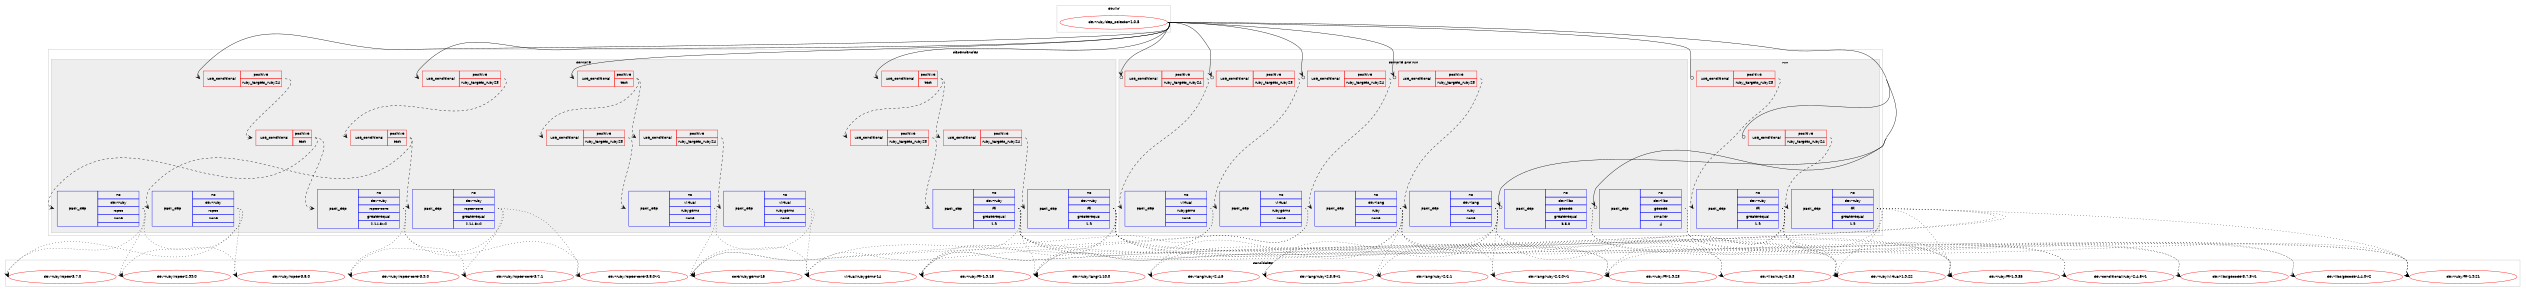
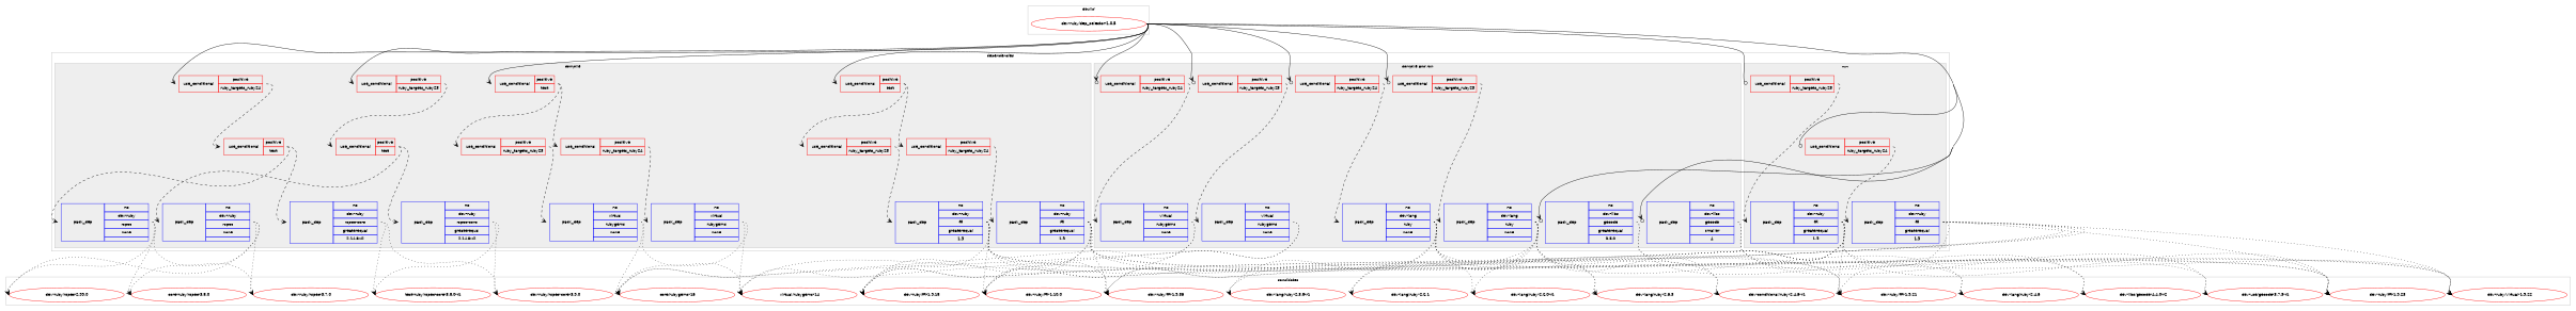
  digraph {
    compound=true
    concentrate=true
    fontname=Helvetica
    fontsize=10
    newrank=true
    rankdir=TB
    ranksep=1.5
    node [color=red fontname=Helvetica fontsize=10 shape=none]
    edge [arrowhead=vee headport=w style=dotted tailport=e weight=100]
    n1 [label="dev-ruby/dep_selector-1.0.5" width=4 shape=""]
    n2 [color=blue label=<<TABLE BORDER="0" CELLBORDER="1" CELLSPACING="0" CELLPADDING="4" WIDTH="220"><TR><TD ROWSPAN="6" CELLPADDING="30">pack_dep</TD></TR><TR><TD WIDTH="110">no</TD></TR><TR><TD>dev-ruby</TD></TR><TR><TD>rspec</TD></TR><TR><TD>none</TD></TR><TR><TD></TD></TR></TABLE>>]
    n3 [color=blue label=<<TABLE BORDER="0" CELLBORDER="1" CELLSPACING="0" CELLPADDING="4" WIDTH="220"><TR><TD ROWSPAN="6" CELLPADDING="30">pack_dep</TD></TR><TR><TD WIDTH="110">no</TD></TR><TR><TD>dev-ruby</TD></TR><TR><TD>rspec-core</TD></TR><TR><TD>greaterequal</TD></TR><TR><TD>2.14.8-r2</TD></TR></TABLE>>]
    n4 [label=<<TABLE BORDER="0" CELLBORDER="1" CELLSPACING="0" CELLPADDING="4"><TR><TD ROWSPAN="3" CELLPADDING="10">use_conditional</TD></TR><TR><TD>positive</TD></TR><TR><TD>test</TD></TR></TABLE>>]
    n5 [label=<<TABLE BORDER="0" CELLBORDER="1" CELLSPACING="0" CELLPADDING="4"><TR><TD ROWSPAN="3" CELLPADDING="10">use_conditional</TD></TR><TR><TD>positive</TD></TR><TR><TD>ruby_targets_ruby23</TD></TR></TABLE>>]
    n6 [color=blue label=<<TABLE BORDER="0" CELLBORDER="1" CELLSPACING="0" CELLPADDING="4" WIDTH="220"><TR><TD ROWSPAN="6" CELLPADDING="30">pack_dep</TD></TR><TR><TD WIDTH="110">no</TD></TR><TR><TD>dev-ruby</TD></TR><TR><TD>rspec</TD></TR><TR><TD>none</TD></TR><TR><TD></TD></TR></TABLE>>]
    n7 [color=blue label=<<TABLE BORDER="0" CELLBORDER="1" CELLSPACING="0" CELLPADDING="4" WIDTH="220"><TR><TD ROWSPAN="6" CELLPADDING="30">pack_dep</TD></TR><TR><TD WIDTH="110">no</TD></TR><TR><TD>dev-ruby</TD></TR><TR><TD>rspec-core</TD></TR><TR><TD>greaterequal</TD></TR><TR><TD>2.14.8-r2</TD></TR></TABLE>>]
    n8 [label=<<TABLE BORDER="0" CELLBORDER="1" CELLSPACING="0" CELLPADDING="4"><TR><TD ROWSPAN="3" CELLPADDING="10">use_conditional</TD></TR><TR><TD>positive</TD></TR><TR><TD>test</TD></TR></TABLE>>]
    n9 [label=<<TABLE BORDER="0" CELLBORDER="1" CELLSPACING="0" CELLPADDING="4"><TR><TD ROWSPAN="3" CELLPADDING="10">use_conditional</TD></TR><TR><TD>positive</TD></TR><TR><TD>ruby_targets_ruby24</TD></TR></TABLE>>]
    n10 [color=blue label=<<TABLE BORDER="0" CELLBORDER="1" CELLSPACING="0" CELLPADDING="4" WIDTH="220"><TR><TD ROWSPAN="6" CELLPADDING="30">pack_dep</TD></TR><TR><TD WIDTH="110">no</TD></TR><TR><TD>dev-ruby</TD></TR><TR><TD>ffi</TD></TR><TR><TD>greaterequal</TD></TR><TR><TD>1.9</TD></TR></TABLE>>]
    n11 [label=<<TABLE BORDER="0" CELLBORDER="1" CELLSPACING="0" CELLPADDING="4"><TR><TD ROWSPAN="3" CELLPADDING="10">use_conditional</TD></TR><TR><TD>positive</TD></TR><TR><TD>ruby_targets_ruby23</TD></TR></TABLE>>]
    n12 [color=blue label=<<TABLE BORDER="0" CELLBORDER="1" CELLSPACING="0" CELLPADDING="4" WIDTH="220"><TR><TD ROWSPAN="6" CELLPADDING="30">pack_dep</TD></TR><TR><TD WIDTH="110">no</TD></TR><TR><TD>dev-ruby</TD></TR><TR><TD>ffi</TD></TR><TR><TD>greaterequal</TD></TR><TR><TD>1.9</TD></TR></TABLE>>]
    n13 [label=<<TABLE BORDER="0" CELLBORDER="1" CELLSPACING="0" CELLPADDING="4"><TR><TD ROWSPAN="3" CELLPADDING="10">use_conditional</TD></TR><TR><TD>positive</TD></TR><TR><TD>ruby_targets_ruby24</TD></TR></TABLE>>]
    n14 [label=<<TABLE BORDER="0" CELLBORDER="1" CELLSPACING="0" CELLPADDING="4"><TR><TD ROWSPAN="3" CELLPADDING="10">use_conditional</TD></TR><TR><TD>positive</TD></TR><TR><TD>test</TD></TR></TABLE>>]
    n15 [color=blue label=<<TABLE BORDER="0" CELLBORDER="1" CELLSPACING="0" CELLPADDING="4" WIDTH="220"><TR><TD ROWSPAN="6" CELLPADDING="30">pack_dep</TD></TR><TR><TD WIDTH="110">no</TD></TR><TR><TD>virtual</TD></TR><TR><TD>rubygems</TD></TR><TR><TD>none</TD></TR><TR><TD></TD></TR></TABLE>>]
    n16 [label=<<TABLE BORDER="0" CELLBORDER="1" CELLSPACING="0" CELLPADDING="4"><TR><TD ROWSPAN="3" CELLPADDING="10">use_conditional</TD></TR><TR><TD>positive</TD></TR><TR><TD>ruby_targets_ruby23</TD></TR></TABLE>>]
    n17 [color=blue label=<<TABLE BORDER="0" CELLBORDER="1" CELLSPACING="0" CELLPADDING="4" WIDTH="220"><TR><TD ROWSPAN="6" CELLPADDING="30">pack_dep</TD></TR><TR><TD WIDTH="110">no</TD></TR><TR><TD>virtual</TD></TR><TR><TD>rubygems</TD></TR><TR><TD>none</TD></TR><TR><TD></TD></TR></TABLE>>]
    n18 [label=<<TABLE BORDER="0" CELLBORDER="1" CELLSPACING="0" CELLPADDING="4"><TR><TD ROWSPAN="3" CELLPADDING="10">use_conditional</TD></TR><TR><TD>positive</TD></TR><TR><TD>ruby_targets_ruby24</TD></TR></TABLE>>]
    n19 [label=<<TABLE BORDER="0" CELLBORDER="1" CELLSPACING="0" CELLPADDING="4"><TR><TD ROWSPAN="3" CELLPADDING="10">use_conditional</TD></TR><TR><TD>positive</TD></TR><TR><TD>test</TD></TR></TABLE>>]
    n20 [color=blue label=<<TABLE BORDER="0" CELLBORDER="1" CELLSPACING="0" CELLPADDING="4" WIDTH="220"><TR><TD ROWSPAN="6" CELLPADDING="30">pack_dep</TD></TR><TR><TD WIDTH="110">no</TD></TR><TR><TD>dev-lang</TD></TR><TR><TD>ruby</TD></TR><TR><TD>none</TD></TR><TR><TD></TD></TR></TABLE>>]
    n21 [label=<<TABLE BORDER="0" CELLBORDER="1" CELLSPACING="0" CELLPADDING="4"><TR><TD ROWSPAN="3" CELLPADDING="10">use_conditional</TD></TR><TR><TD>positive</TD></TR><TR><TD>ruby_targets_ruby23</TD></TR></TABLE>>]
    n22 [color=blue label=<<TABLE BORDER="0" CELLBORDER="1" CELLSPACING="0" CELLPADDING="4" WIDTH="220"><TR><TD ROWSPAN="6" CELLPADDING="30">pack_dep</TD></TR><TR><TD WIDTH="110">no</TD></TR><TR><TD>virtual</TD></TR><TR><TD>rubygems</TD></TR><TR><TD>none</TD></TR><TR><TD></TD></TR></TABLE>>]
    n23 [label=<<TABLE BORDER="0" CELLBORDER="1" CELLSPACING="0" CELLPADDING="4"><TR><TD ROWSPAN="3" CELLPADDING="10">use_conditional</TD></TR><TR><TD>positive</TD></TR><TR><TD>ruby_targets_ruby23</TD></TR></TABLE>>]
    n24 [color=blue label=<<TABLE BORDER="0" CELLBORDER="1" CELLSPACING="0" CELLPADDING="4" WIDTH="220"><TR><TD ROWSPAN="6" CELLPADDING="30">pack_dep</TD></TR><TR><TD WIDTH="110">no</TD></TR><TR><TD>dev-lang</TD></TR><TR><TD>ruby</TD></TR><TR><TD>none</TD></TR><TR><TD></TD></TR></TABLE>>]
    n25 [label=<<TABLE BORDER="0" CELLBORDER="1" CELLSPACING="0" CELLPADDING="4"><TR><TD ROWSPAN="3" CELLPADDING="10">use_conditional</TD></TR><TR><TD>positive</TD></TR><TR><TD>ruby_targets_ruby24</TD></TR></TABLE>>]
    n26 [color=blue label=<<TABLE BORDER="0" CELLBORDER="1" CELLSPACING="0" CELLPADDING="4" WIDTH="220"><TR><TD ROWSPAN="6" CELLPADDING="30">pack_dep</TD></TR><TR><TD WIDTH="110">no</TD></TR><TR><TD>virtual</TD></TR><TR><TD>rubygems</TD></TR><TR><TD>none</TD></TR><TR><TD></TD></TR></TABLE>>]
    n27 [label=<<TABLE BORDER="0" CELLBORDER="1" CELLSPACING="0" CELLPADDING="4"><TR><TD ROWSPAN="3" CELLPADDING="10">use_conditional</TD></TR><TR><TD>positive</TD></TR><TR><TD>ruby_targets_ruby24</TD></TR></TABLE>>]
    n28 [color=blue label=<<TABLE BORDER="0" CELLBORDER="1" CELLSPACING="0" CELLPADDING="4" WIDTH="220"><TR><TD ROWSPAN="6" CELLPADDING="30">pack_dep</TD></TR><TR><TD WIDTH="110">no</TD></TR><TR><TD>dev-libs</TD></TR><TR><TD>gecode</TD></TR><TR><TD>greaterequal</TD></TR><TR><TD>3.5.0</TD></TR></TABLE>>]
    n29 [color=blue label=<<TABLE BORDER="0" CELLBORDER="1" CELLSPACING="0" CELLPADDING="4" WIDTH="220"><TR><TD ROWSPAN="6" CELLPADDING="30">pack_dep</TD></TR><TR><TD WIDTH="110">no</TD></TR><TR><TD>dev-libs</TD></TR><TR><TD>gecode</TD></TR><TR><TD>smaller</TD></TR><TR><TD>4</TD></TR></TABLE>>]
    n30 [color=blue label=<<TABLE BORDER="0" CELLBORDER="1" CELLSPACING="0" CELLPADDING="4" WIDTH="220"><TR><TD ROWSPAN="6" CELLPADDING="30">pack_dep</TD></TR><TR><TD WIDTH="110">no</TD></TR><TR><TD>dev-ruby</TD></TR><TR><TD>ffi</TD></TR><TR><TD>greaterequal</TD></TR><TR><TD>1.9</TD></TR></TABLE>>]
    n31 [label=<<TABLE BORDER="0" CELLBORDER="1" CELLSPACING="0" CELLPADDING="4"><TR><TD ROWSPAN="3" CELLPADDING="10">use_conditional</TD></TR><TR><TD>positive</TD></TR><TR><TD>ruby_targets_ruby23</TD></TR></TABLE>>]
    n32 [color=blue label=<<TABLE BORDER="0" CELLBORDER="1" CELLSPACING="0" CELLPADDING="4" WIDTH="220"><TR><TD ROWSPAN="6" CELLPADDING="30">pack_dep</TD></TR><TR><TD WIDTH="110">no</TD></TR><TR><TD>dev-ruby</TD></TR><TR><TD>ffi</TD></TR><TR><TD>greaterequal</TD></TR><TR><TD>1.9</TD></TR></TABLE>>]
    n33 [label=<<TABLE BORDER="0" CELLBORDER="1" CELLSPACING="0" CELLPADDING="4"><TR><TD ROWSPAN="3" CELLPADDING="10">use_conditional</TD></TR><TR><TD>positive</TD></TR><TR><TD>ruby_targets_ruby24</TD></TR></TABLE>>]
    n34 [label="dev-ruby/rspec-2.99.0" width=4 shape=""]
    n35 [label="dev-ruby/rspec-3.7.0" width=4 shape=""]
-   n36 [label="dev-ruby/rspec-3.8.0" width=4 shape=""]
-   n37 [label="dev-ruby/rspec-core-3.7.1" width=4 shape=""]
+   n36 [label="core-ruby/rspec-3.8.0" width=4 shape=""]
    n38 [label="dev-ruby/rspec-core-3.9.0" width=4 shape=""]
-   n39 [label="dev-ruby/rspec-core-3.8.0-r1" width=4 shape=""]
-   n40 [label="dev-ruby/lang-1.10.0" width=4 shape=""]
+   n39 [label="test-ruby/rspec-core-3.8.0-r1" width=4 shape=""]
+   n40 [label="dev-ruby/ffi-1.10.0" width=4 shape=""]
    n41 [label="dev-ruby/ffi-1.9.18" width=4 shape=""]
    n42 [label="dev-ruby/ffi-1.9.21" width=4 shape=""]
    n43 [label="dev-ruby/virtual-1.9.22" width=4 shape=""]
    n44 [label="dev-ruby/ffi-1.9.23" width=4 shape=""]
    n45 [label="dev-ruby/ffi-1.9.35" width=4 shape=""]
    n46 [label="virtual/rubygems-14" width=4 shape=""]
    n47 [label="core/rubygems-15" width=4 shape=""]
    n48 [label="dev-lang/ruby-2.3.8-r1" width=4 shape=""]
    n49 [label="dev-lang/ruby-2.4.5" width=4 shape=""]
    n50 [label="dev-conditional/ruby-2.4.5-r1" width=4 shape=""]
-   n51 [label="dev-libs/ruby-2.5.3" width=4 shape=""]
+   n51 [label="dev-lang/ruby-2.5.3" width=4 shape=""]
    n52 [label="dev-lang/ruby-2.6.0-r1" width=4 shape=""]
    n53 [label="dev-lang/ruby-2.6.1" width=4 shape=""]
-   n54 [label="dev-libs/gecode-3.7.3-r1" width=4 shape=""]
+   n54 [label="dev-use/gecode-3.7.3-r1" width=4 shape=""]
    n55 [label="dev-libs/gecode-4.4.0-r2" width=4 shape=""]
    subgraph cluster_1 {
      color=gray
      label=<<i>ebuild</i>>
      rank=same
      n1
    }
    subgraph cluster_2 {
      color=gray
      label=<<i>dependencies</i>>
      subgraph cluster_3 {
        color=gray
        fillcolor="#eeeeee"
        label=<<i>compile</i>>
        style=filled
        subgraph sub_4 {
          color=gray
          fillcolor="#eeeeee"
          label=<<i>compile</i>>
          style=filled
          n5
          subgraph sub_5 {
            color=gray
            fillcolor="#eeeeee"
            label=<<i>compile</i>>
            style=filled
            n4
            subgraph sub_6 {
              color=gray
              fillcolor="#eeeeee"
              label=<<i>compile</i>>
              style=filled
              n2
            }
            subgraph sub_7 {
              color=gray
              fillcolor="#eeeeee"
              label=<<i>compile</i>>
              style=filled
              n3
            }
          }
        }
        subgraph sub_8 {
          color=gray
          fillcolor="#eeeeee"
          label=<<i>compile</i>>
          style=filled
          n9
          subgraph sub_9 {
            color=gray
            fillcolor="#eeeeee"
            label=<<i>compile</i>>
            style=filled
            n8
            subgraph sub_10 {
              color=gray
              fillcolor="#eeeeee"
              label=<<i>compile</i>>
              style=filled
              n6
            }
            subgraph sub_11 {
              color=gray
              fillcolor="#eeeeee"
              label=<<i>compile</i>>
              style=filled
              n7
            }
          }
        }
        subgraph sub_12 {
          color=gray
          fillcolor="#eeeeee"
          label=<<i>compile</i>>
          style=filled
          n14
          subgraph sub_13 {
            color=gray
            fillcolor="#eeeeee"
            label=<<i>compile</i>>
            style=filled
            n11
            subgraph sub_14 {
              color=gray
              fillcolor="#eeeeee"
              label=<<i>compile</i>>
              style=filled
              n10
            }
          }
          subgraph sub_15 {
            color=gray
            fillcolor="#eeeeee"
            label=<<i>compile</i>>
            style=filled
            n13
            subgraph sub_16 {
              color=gray
              fillcolor="#eeeeee"
              label=<<i>compile</i>>
              style=filled
              n12
            }
          }
        }
        subgraph sub_17 {
          color=gray
          fillcolor="#eeeeee"
          label=<<i>compile</i>>
          style=filled
          n19
          subgraph sub_18 {
            color=gray
            fillcolor="#eeeeee"
            label=<<i>compile</i>>
            style=filled
            n16
            subgraph sub_19 {
              color=gray
              fillcolor="#eeeeee"
              label=<<i>compile</i>>
              style=filled
              n15
            }
          }
          subgraph sub_20 {
            color=gray
            fillcolor="#eeeeee"
            label=<<i>compile</i>>
            style=filled
            n18
            subgraph sub_21 {
              color=gray
              fillcolor="#eeeeee"
              label=<<i>compile</i>>
              style=filled
              n17
            }
          }
        }
      }
      subgraph cluster_22 {
        color=gray
        fillcolor="#eeeeee"
        label=<<i>compile and run</i>>
        style=filled
        subgraph sub_23 {
          color=gray
          fillcolor="#eeeeee"
          label=<<i>compile and run</i>>
          style=filled
          n21
          subgraph sub_24 {
            color=gray
            fillcolor="#eeeeee"
            label=<<i>compile and run</i>>
            style=filled
            n20
          }
        }
        subgraph sub_25 {
          color=gray
          fillcolor="#eeeeee"
          label=<<i>compile and run</i>>
          style=filled
          n23
          subgraph sub_26 {
            color=gray
            fillcolor="#eeeeee"
            label=<<i>compile and run</i>>
            style=filled
            n22
          }
        }
        subgraph sub_27 {
          color=gray
          fillcolor="#eeeeee"
          label=<<i>compile and run</i>>
          style=filled
          n25
          subgraph sub_28 {
            color=gray
            fillcolor="#eeeeee"
            label=<<i>compile and run</i>>
            style=filled
            n24
          }
        }
        subgraph sub_29 {
          color=gray
          fillcolor="#eeeeee"
          label=<<i>compile and run</i>>
          style=filled
          n27
          subgraph sub_30 {
            color=gray
            fillcolor="#eeeeee"
            label=<<i>compile and run</i>>
            style=filled
            n26
          }
        }
        subgraph sub_31 {
          color=gray
          fillcolor="#eeeeee"
          label=<<i>compile and run</i>>
          style=filled
          n28
        }
        subgraph sub_32 {
          color=gray
          fillcolor="#eeeeee"
          label=<<i>compile and run</i>>
          style=filled
          n29
        }
      }
      subgraph cluster_33 {
        color=gray
        fillcolor="#eeeeee"
        label=<<i>run</i>>
        style=filled
        subgraph sub_34 {
          color=gray
          fillcolor="#eeeeee"
          label=<<i>run</i>>
          style=filled
          n31
          subgraph sub_35 {
            color=gray
            fillcolor="#eeeeee"
            label=<<i>run</i>>
            style=filled
            n30
          }
        }
        subgraph sub_36 {
          color=gray
          fillcolor="#eeeeee"
          label=<<i>run</i>>
          style=filled
          n33
          subgraph sub_37 {
            color=gray
            fillcolor="#eeeeee"
            label=<<i>run</i>>
            style=filled
            n32
          }
        }
      }
    }
    subgraph cluster_38 {
      color=gray
      label=<<i>candidates</i>>
      rank=same
      subgraph sub_39 {
        color=black
        label=<<i>candidates</i>>
        nodesep=1
        rank=same
        n34
        n35
        n36
      }
      subgraph sub_40 {
        color=black
        label=<<i>candidates</i>>
        nodesep=1
        rank=same
-       n37
        n38
        n39
      }
      subgraph sub_41 {
        color=black
        label=<<i>candidates</i>>
        nodesep=1
        rank=same
        n34
        n35
        n36
      }
      subgraph sub_42 {
        color=black
        label=<<i>candidates</i>>
        nodesep=1
        rank=same
-       n37
        n38
        n39
      }
      subgraph sub_43 {
        color=black
        label=<<i>candidates</i>>
        nodesep=1
        rank=same
        n40
        n41
        n42
        n43
        n44
        n45
      }
      subgraph sub_44 {
        color=black
        label=<<i>candidates</i>>
        nodesep=1
        rank=same
        n40
        n41
        n42
        n43
        n44
        n45
      }
      subgraph sub_45 {
        color=black
        label=<<i>candidates</i>>
        nodesep=1
        rank=same
        n46
        n47
      }
      subgraph sub_46 {
        color=black
        label=<<i>candidates</i>>
        nodesep=1
        rank=same
        n46
        n47
      }
      subgraph sub_47 {
        color=black
        label=<<i>candidates</i>>
        nodesep=1
        rank=same
        n48
        n49
        n50
        n51
        n52
        n53
      }
      subgraph sub_48 {
        color=black
        label=<<i>candidates</i>>
        nodesep=1
        rank=same
        n46
        n47
      }
      subgraph sub_49 {
        color=black
        label=<<i>candidates</i>>
        nodesep=1
        rank=same
        n48
        n49
        n50
        n51
        n52
        n53
      }
      subgraph sub_50 {
        color=black
        label=<<i>candidates</i>>
        nodesep=1
        rank=same
        n46
        n47
      }
      subgraph sub_51 {
        color=black
        label=<<i>candidates</i>>
        nodesep=1
        rank=same
        n54
        n55
      }
      subgraph sub_52 {
        color=black
        label=<<i>candidates</i>>
        nodesep=1
        rank=same
        n54
        n55
      }
      subgraph sub_53 {
        color=black
        label=<<i>candidates</i>>
        nodesep=1
        rank=same
        n40
        n41
        n42
        n43
        n44
        n45
      }
      subgraph sub_54 {
        color=black
        label=<<i>candidates</i>>
        nodesep=1
        rank=same
        n40
        n41
        n42
        n43
        n44
        n45
      }
    }
    n1 -> n5 [style=solid weight=20]
    n1 -> n9 [style=solid weight=20]
    n1 -> n14 [style=solid weight=20]
    n1 -> n19 [style=solid weight=20]
    n1 -> n21 [arrowhead=odotvee style=solid weight=20]
    n1 -> n23 [arrowhead=odotvee style=solid weight=20]
    n1 -> n25 [arrowhead=odotvee style=solid weight=20]
    n1 -> n27 [arrowhead=odotvee style=solid weight=20]
    n1 -> n28 [arrowhead=odotvee style=solid weight=20]
    n1 -> n29 [arrowhead=odotvee style=solid weight=20]
    n1 -> n31 [arrowhead=odot style=solid weight=20]
    n1 -> n33 [arrowhead=odot style=solid weight=20]
    n2 -> n34
    n2 -> n35
    n2 -> n36
-   n3 -> n37
    n3 -> n38
    n3 -> n39
    n4 -> n2 [style=dashed weight=20]
    n4 -> n3 [style=dashed weight=20]
    n5 -> n4 [style=dashed weight=20]
    n6 -> n34
    n6 -> n35
    n6 -> n36
-   n7 -> n37
    n7 -> n38
    n7 -> n39
    n8 -> n6 [style=dashed weight=20]
    n8 -> n7 [style=dashed weight=20]
    n9 -> n8 [style=dashed weight=20]
    n10 -> n40
    n10 -> n41
    n10 -> n42
    n10 -> n43
    n10 -> n44
    n10 -> n45
    n11 -> n10 [style=dashed weight=20]
    n12 -> n40
    n12 -> n41
    n12 -> n42
    n12 -> n43
    n12 -> n44
    n12 -> n45
    n13 -> n12 [style=dashed weight=20]
    n14 -> n11 [style=dashed weight=20]
    n14 -> n13 [style=dashed weight=20]
    n15 -> n46
    n15 -> n47
    n16 -> n15 [style=dashed weight=20]
    n17 -> n46
    n17 -> n47
    n18 -> n17 [style=dashed weight=20]
    n19 -> n16 [style=dashed weight=20]
    n19 -> n18 [style=dashed weight=20]
    n20 -> n48
    n20 -> n49
    n20 -> n50
    n20 -> n51
    n20 -> n52
    n20 -> n53
    n21 -> n20 [style=dashed weight=20]
    n22 -> n46
    n22 -> n47
    n23 -> n22 [style=dashed weight=20]
    n24 -> n48
    n24 -> n49
    n24 -> n50
    n24 -> n51
    n24 -> n52
    n24 -> n53
    n25 -> n24 [style=dashed weight=20]
    n26 -> n46
    n26 -> n47
    n27 -> n26 [style=dashed weight=20]
    n28 -> n54
    n28 -> n55
    n29 -> n54
    n29 -> n55
    n30 -> n40
    n30 -> n41
    n30 -> n42
    n30 -> n43
    n30 -> n44
    n30 -> n45
    n31 -> n30 [style=dashed weight=20]
    n32 -> n40
    n32 -> n41
    n32 -> n42
    n32 -> n43
    n32 -> n44
    n32 -> n45
    n33 -> n32 [style=dashed weight=20]
  }
